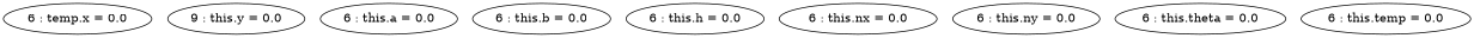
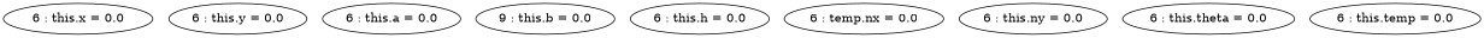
  digraph {
-   "6 : this.x = 0.0" [label="6 : temp.x = 0.0"]
-   "6 : this.y = 0.0" [label="9 : this.y = 0.0"]
+   "6 : this.x = 0.0"
+   "6 : this.y = 0.0"
    "6 : this.a = 0.0"
-   "6 : this.b = 0.0"
+   "6 : this.b = 0.0" [label="9 : this.b = 0.0"]
    "6 : this.h = 0.0"
-   "6 : this.nx = 0.0"
+   "6 : this.nx = 0.0" [label="6 : temp.nx = 0.0"]
    "6 : this.ny = 0.0"
    "6 : this.theta = 0.0"
    "6 : this.temp = 0.0"
  }
